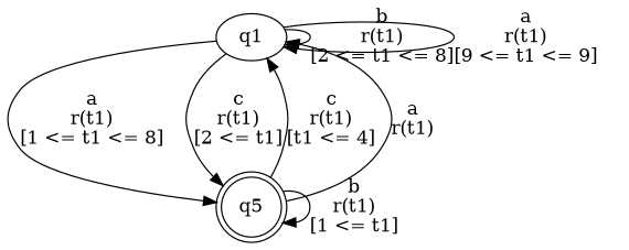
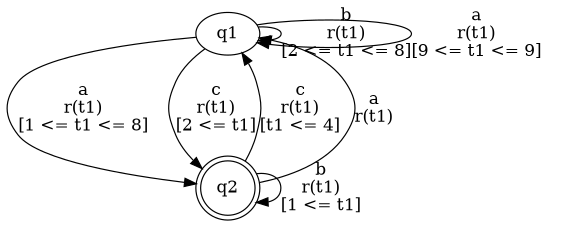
  digraph {
    n1 [label=q1]
-   n2 [label=q5 shape=doublecircle]
+   n2 [label=q2 shape=doublecircle]
    n1 -> n1 [label="b\nr(t1)\n[2 <= t1 <= 8]"]
    n1 -> n1 [label="a\nr(t1)\n[9 <= t1 <= 9]"]
    n1 -> n2 [label="a\nr(t1)\n[1 <= t1 <= 8]"]
    n1 -> n2 [label="c\nr(t1)\n[2 <= t1]"]
    n2 -> n1 [label="c\nr(t1)\n[t1 <= 4]"]
    n2 -> n1 [label="a\nr(t1)\n"]
    n2 -> n2 [label="b\nr(t1)\n[1 <= t1]"]
  }
